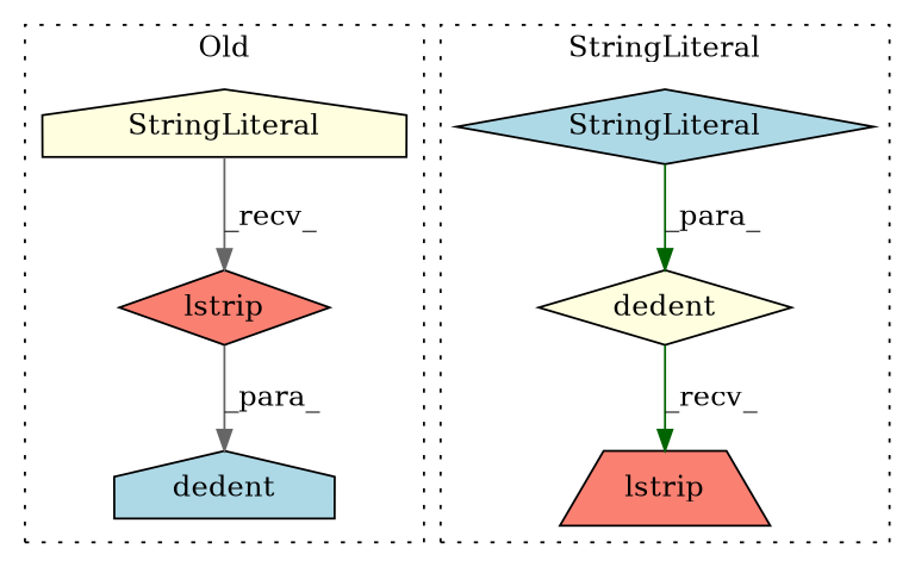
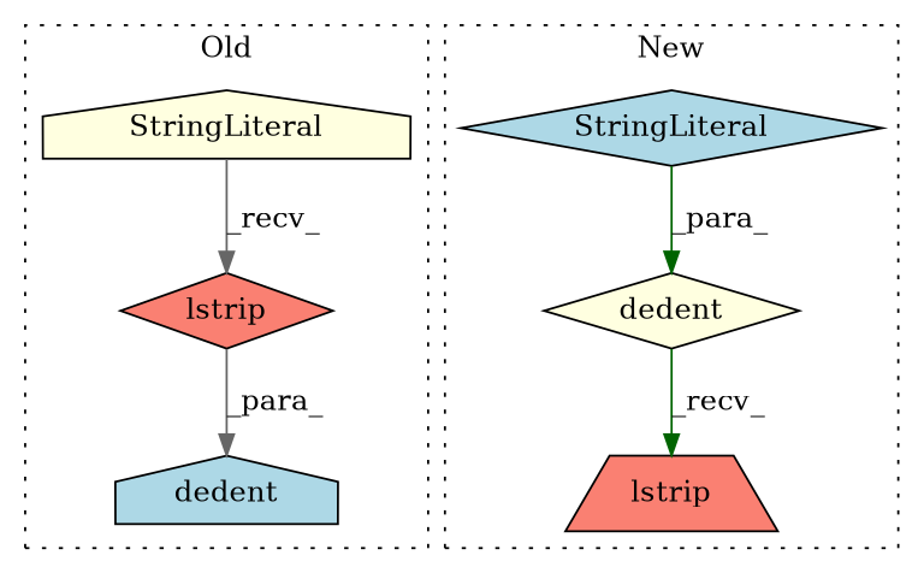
  digraph {
    node [a=32 l=8 shape=diamond style=filled fillcolor=salmon]
    edge [color=gray40]
    n1 [label=lstrip s=8321]
    n2 [l="7,1" label=dedent s="8144,8329" shape=house fillcolor=lightblue]
    n3 [a=45 l=169 label=StringLiteral s=8151 shape=house fillcolor=lightyellow]
    n4 [label=lstrip s=8362 shape=trapezium]
    n5 [l="7,1" label=dedent s="8164,8360" fillcolor=lightyellow]
    n6 [a=45 l=189 label=StringLiteral s=8171 fillcolor=lightblue]
    subgraph cluster_1 {
      label=Old
      style=dotted
      n1
      n2
      n3
    }
    subgraph cluster_2 {
-     label=StringLiteral
+     label=New
      style=dotted
      n4
      n5
      n6
    }
    n1 -> n2 [label=_para_]
    n3 -> n1 [label=_recv_]
    n5 -> n4 [label=_recv_ color=darkgreen]
    n6 -> n5 [label=_para_ color=darkgreen]
  }
